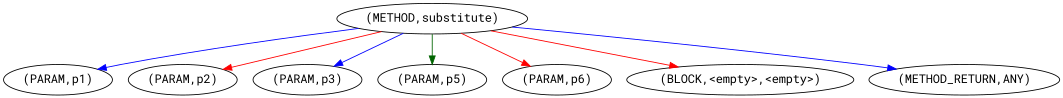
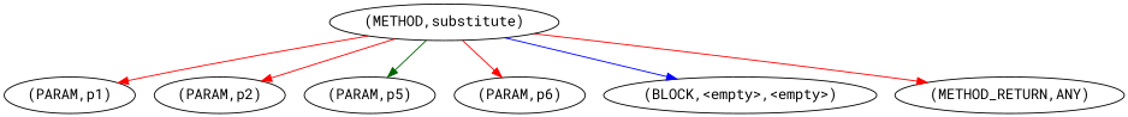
  digraph {
    fontname="Roboto Mono"
    node [fontname="Roboto Mono"]
    edge [color=blue fontname="Roboto Mono"]
    n1 [label=<(METHOD,substitute)>]
    n2 [label=<(PARAM,p1)>]
    n3 [label=<(PARAM,p2)>]
-   n4 [label=<(PARAM,p3)>]
    n5 [label=<(PARAM,p5)>]
    n6 [label=<(PARAM,p6)>]
    n7 [label=<(BLOCK,&lt;empty&gt;,&lt;empty&gt;)>]
    n8 [label=<(METHOD_RETURN,ANY)>]
-   n1 -> n2
+   n1 -> n2 [color=red]
    n1 -> n3 [color=red]
-   n1 -> n4
    n1 -> n5 [color=darkgreen]
    n1 -> n6 [color=red]
-   n1 -> n7 [color=red]
-   n1 -> n8
+   n1 -> n7
+   n1 -> n8 [color=red]
  }
